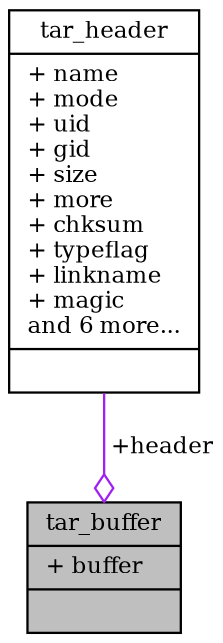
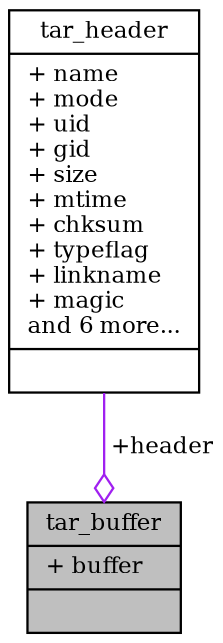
  digraph {
    fontname="DejaVu Serif"
    node [color=black fontname="DejaVu Serif" fontsize=10 shape=record style=filled]
    n1 [fillcolor=grey75 fontcolor=black height=0.2 label="{tar_buffer\n|+ buffer\l|}" width=0.4]
-   n2 [fillcolor=white height=0.2 label="{tar_header\n|+ name\l+ mode\l+ uid\l+ gid\l+ size\l+ more\l+ chksum\l+ typeflag\l+ linkname\l+ magic\land 6 more...\l|}" width=0.4]
+   n2 [fillcolor=white height=0.2 label="{tar_header\n|+ name\l+ mode\l+ uid\l+ gid\l+ size\l+ mtime\l+ chksum\l+ typeflag\l+ linkname\l+ magic\land 6 more...\l|}" width=0.4]
    n2 -> n1 [arrowhead=odiamond color=purple fontname="DejaVu Serif" fontsize=10 label=" +header" labelfontname=Helvetica labelfontsize=10 style=solid]
  }
